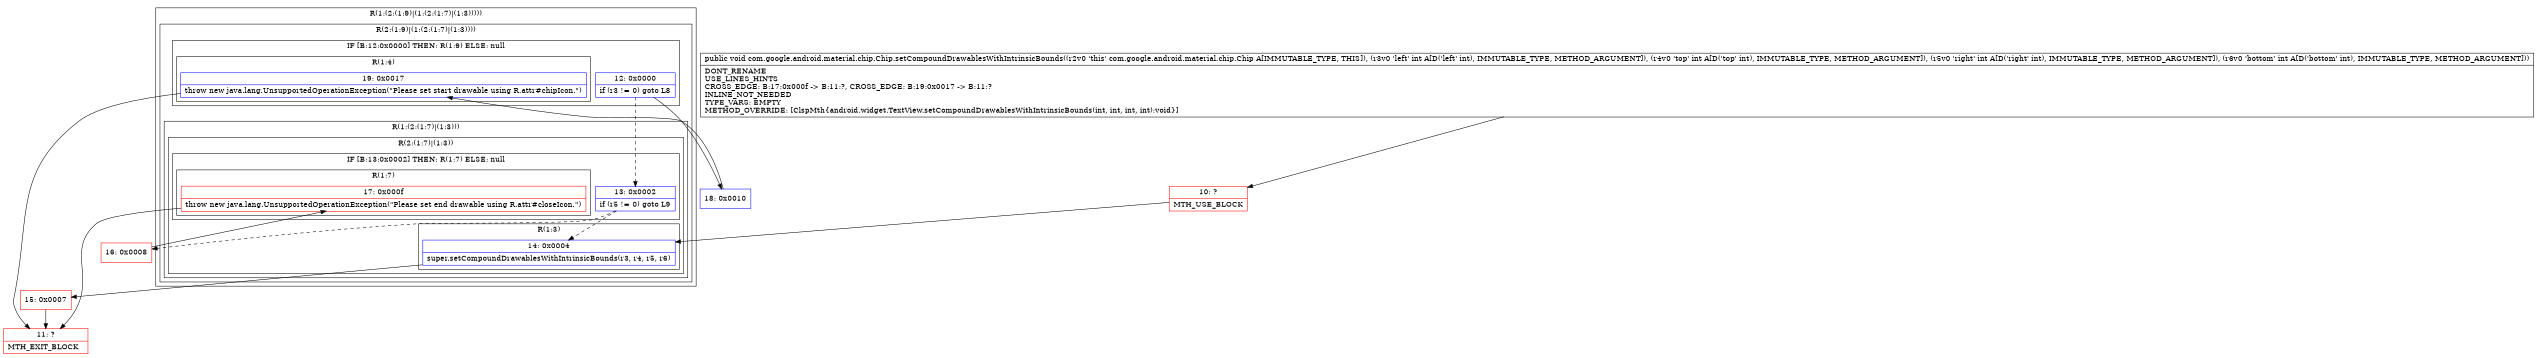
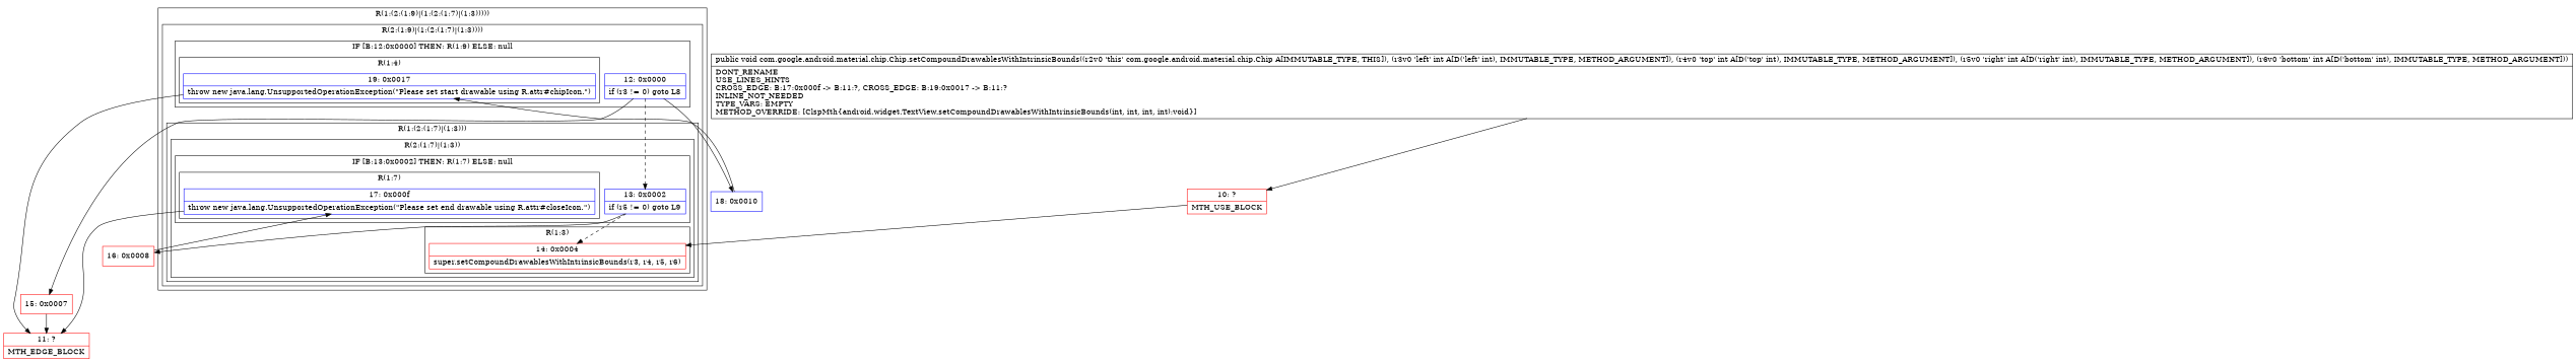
  digraph {
    node [color=blue shape=record]
    n1 [label="{19\:\ 0x0017|throw new java.lang.UnsupportedOperationException(\"Please set start drawable using R.attr#chipIcon.\")\l}"]
    n2 [label="{12\:\ 0x0000|if (r3 != 0) goto L8\l}"]
-   n3 [color=red label="{17\:\ 0x000f|throw new java.lang.UnsupportedOperationException(\"Please set end drawable using R.attr#closeIcon.\")\l}"]
+   n3 [label="{17\:\ 0x000f|throw new java.lang.UnsupportedOperationException(\"Please set end drawable using R.attr#closeIcon.\")\l}"]
    n4 [label="{13\:\ 0x0002|if (r5 != 0) goto L9\l}"]
-   n5 [label="{14\:\ 0x0004|super.setCompoundDrawablesWithIntrinsicBounds(r3, r4, r5, r6)\l}"]
-   n6 [color=red label="{11\:\ ?|MTH_EXIT_BLOCK\l}"]
+   n5 [color=red label="{14\:\ 0x0004|super.setCompoundDrawablesWithIntrinsicBounds(r3, r4, r5, r6)\l}"]
+   n6 [color=red label="{11\:\ ?|MTH_EDGE_BLOCK\l}"]
    n7 [label="{18\:\ 0x0010}"]
    n8 [color=red label="{16\:\ 0x0008}"]
    n9 [color=red label="{15\:\ 0x0007}"]
    n10 [color=red label="{10\:\ ?|MTH_USE_BLOCK\l}"]
    n11 [label="{public void com.google.android.material.chip.Chip.setCompoundDrawablesWithIntrinsicBounds((r2v0 'this' com.google.android.material.chip.Chip A[IMMUTABLE_TYPE, THIS]), (r3v0 'left' int A[D('left' int), IMMUTABLE_TYPE, METHOD_ARGUMENT]), (r4v0 'top' int A[D('top' int), IMMUTABLE_TYPE, METHOD_ARGUMENT]), (r5v0 'right' int A[D('right' int), IMMUTABLE_TYPE, METHOD_ARGUMENT]), (r6v0 'bottom' int A[D('bottom' int), IMMUTABLE_TYPE, METHOD_ARGUMENT]))  | DONT_RENAME\lUSE_LINES_HINTS\lCROSS_EDGE: B:17:0x000f \-\> B:11:?, CROSS_EDGE: B:19:0x0017 \-\> B:11:?\lINLINE_NOT_NEEDED\lTYPE_VARS: EMPTY\lMETHOD_OVERRIDE: [ClspMth\{android.widget.TextView.setCompoundDrawablesWithIntrinsicBounds(int, int, int, int):void\}]\l}" color=""]
    subgraph cluster_1 {
      label="R(1:(2:(1:9)|(1:(2:(1:7)|(1:3)))))"
      subgraph cluster_2 {
        label="R(2:(1:9)|(1:(2:(1:7)|(1:3))))"
        subgraph cluster_3 {
          label="IF [B:12:0x0000] THEN: R(1:9) ELSE: null"
          n2
          subgraph cluster_4 {
            label="R(1:4)"
            n1
          }
        }
        subgraph cluster_5 {
          label="R(1:(2:(1:7)|(1:3)))"
          subgraph cluster_6 {
            label="R(2:(1:7)|(1:3))"
            subgraph cluster_7 {
              label="IF [B:13:0x0002] THEN: R(1:7) ELSE: null"
              n4
              subgraph cluster_8 {
                label="R(1:7)"
                n3
              }
            }
            subgraph cluster_9 {
              label="R(1:3)"
              n5
            }
          }
        }
      }
    }
    n1 -> n6
    n2 -> n4 [style=dashed]
    n2 -> n7
    n3 -> n6
    n4 -> n5 [style=dashed]
-   n4 -> n8 [style=dashed]
-   n5 -> n9
+   n4 -> n8
+   n2 -> n9
    n7 -> n1
    n8 -> n3
    n9 -> n6
    n10 -> n5
    n11 -> n10
  }
